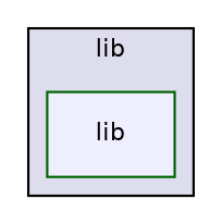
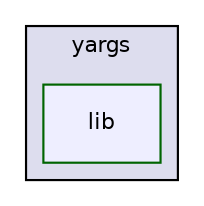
  digraph {
    compound=true
    n1 [fillcolor="#eeeeff" fontname=Helvetica fontsize=10 label=lib pencolor=black shape=box style=filled color=darkgreen]
    subgraph cluster_1 {
      bgcolor="#ddddee"
      fontname=Helvetica
      fontsize=10
-     label=lib
+     label=yargs
      pencolor=black
      n1
    }
  }
